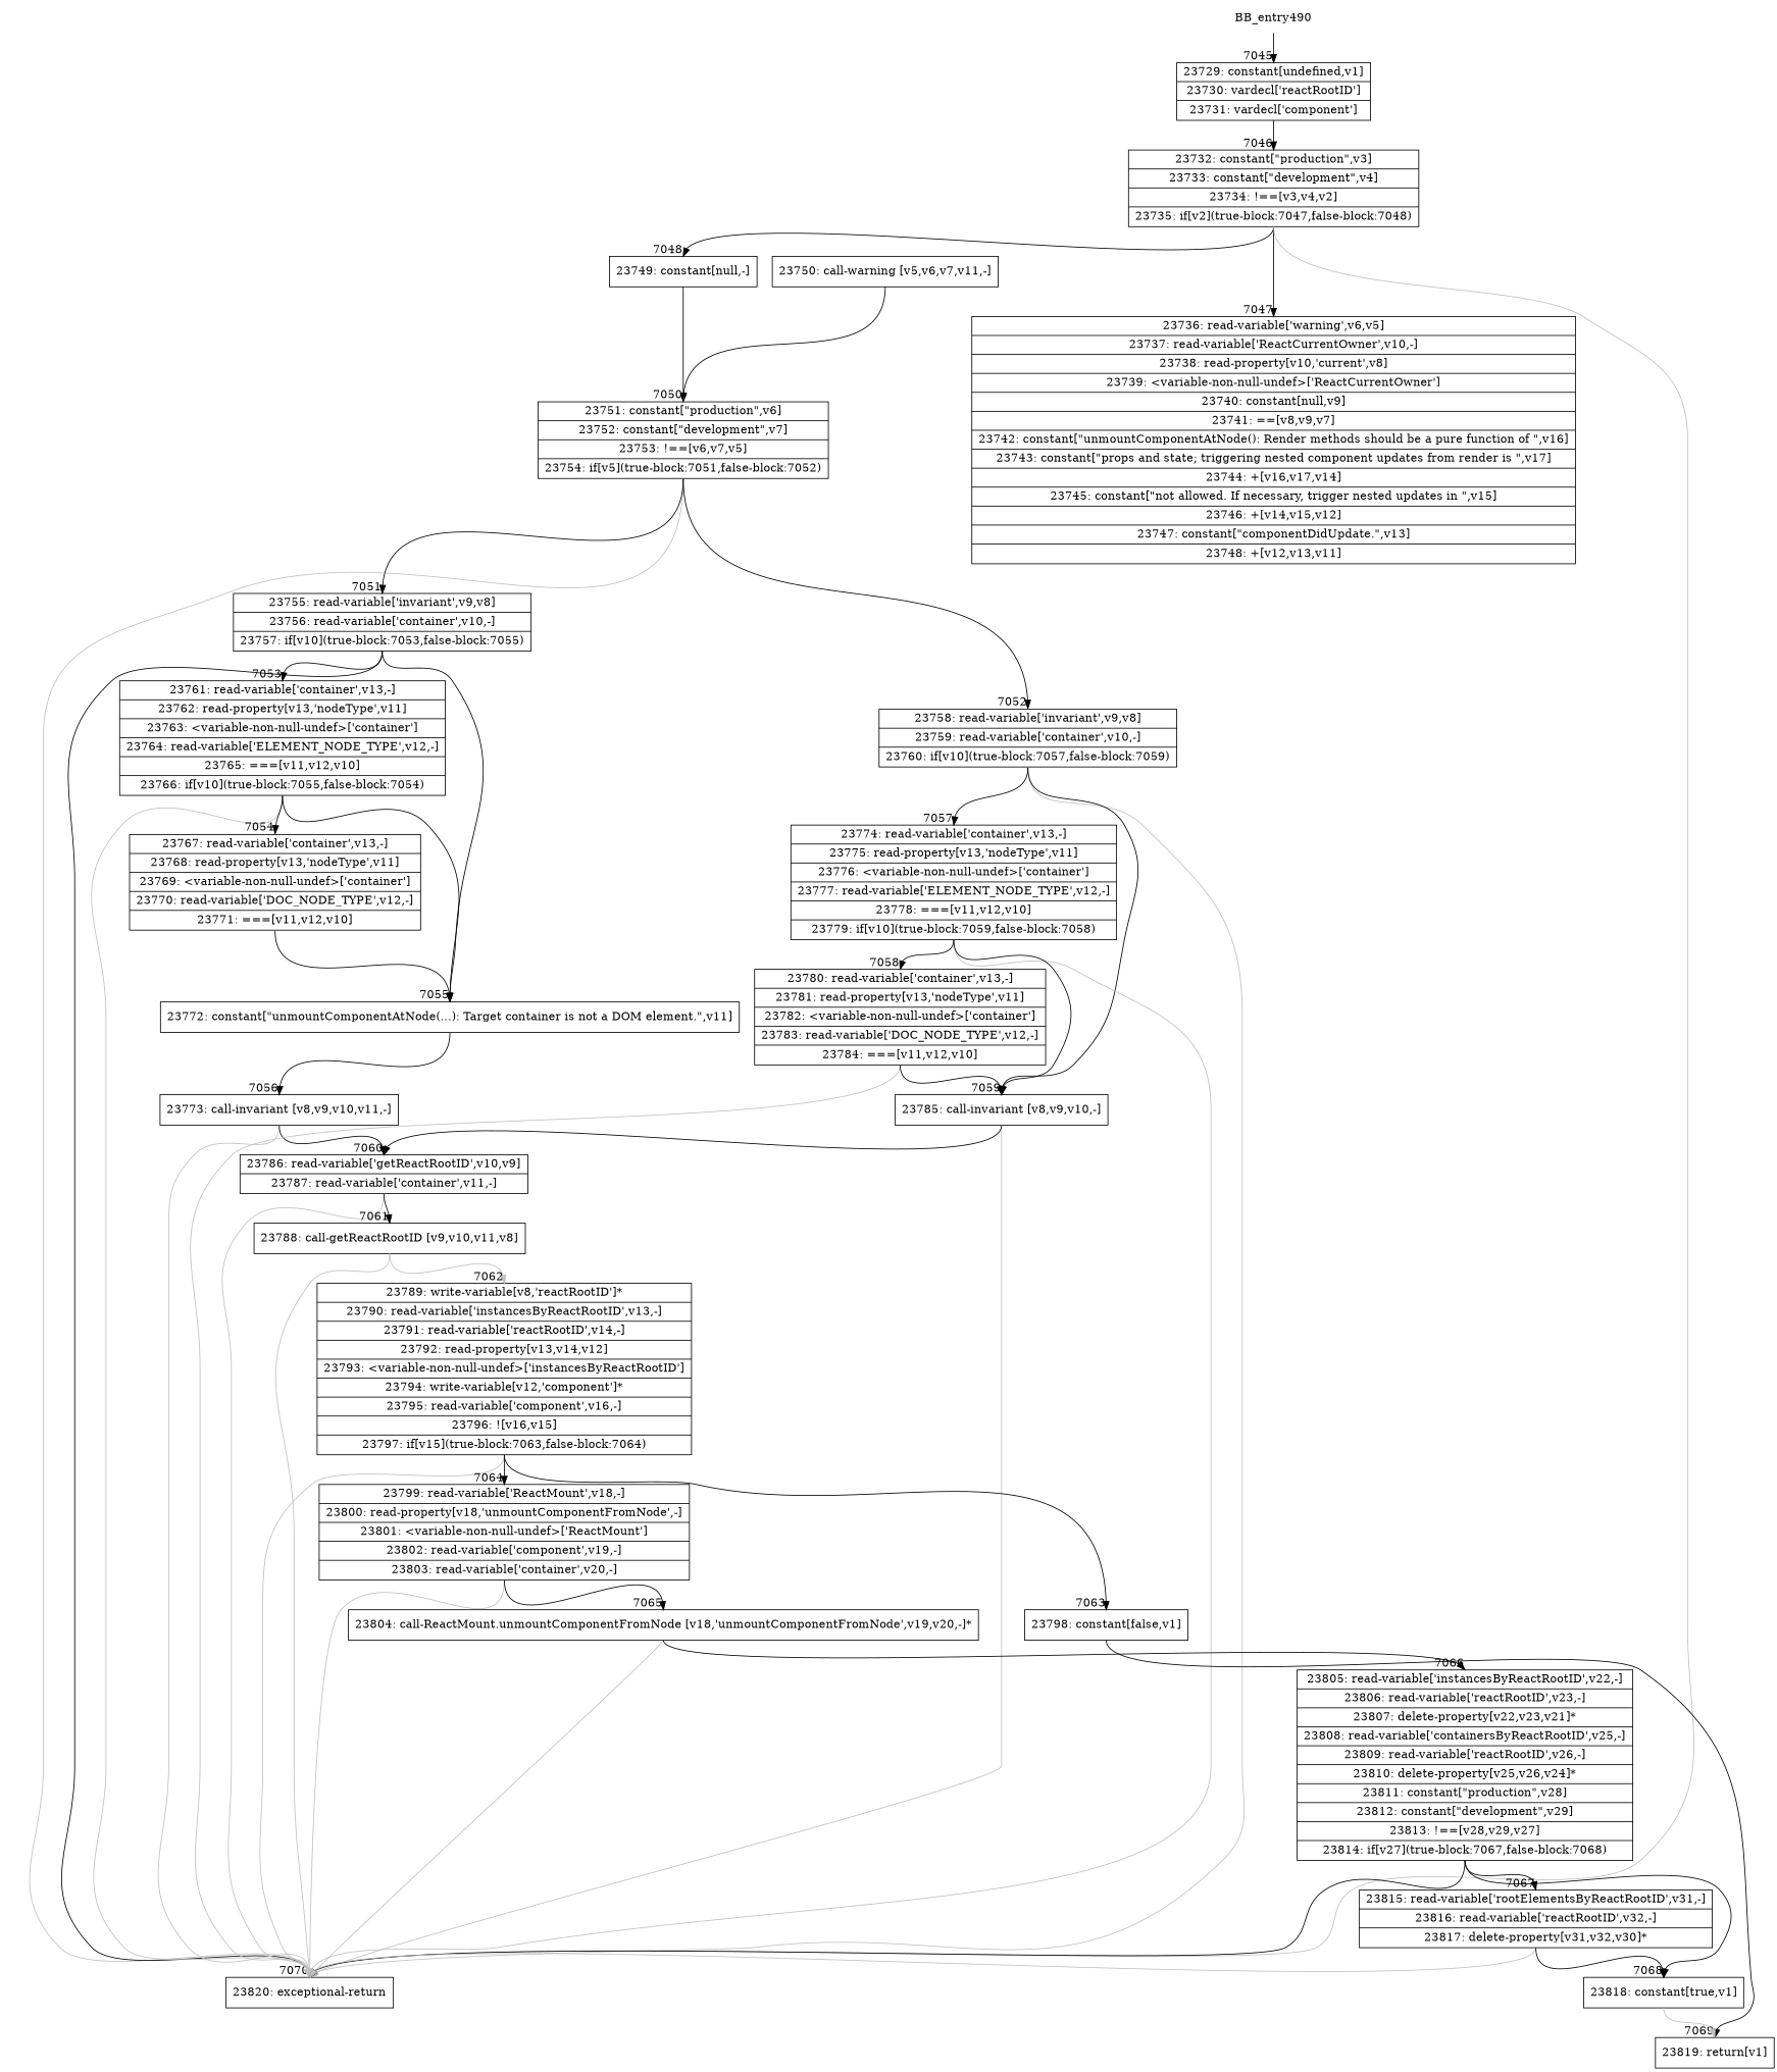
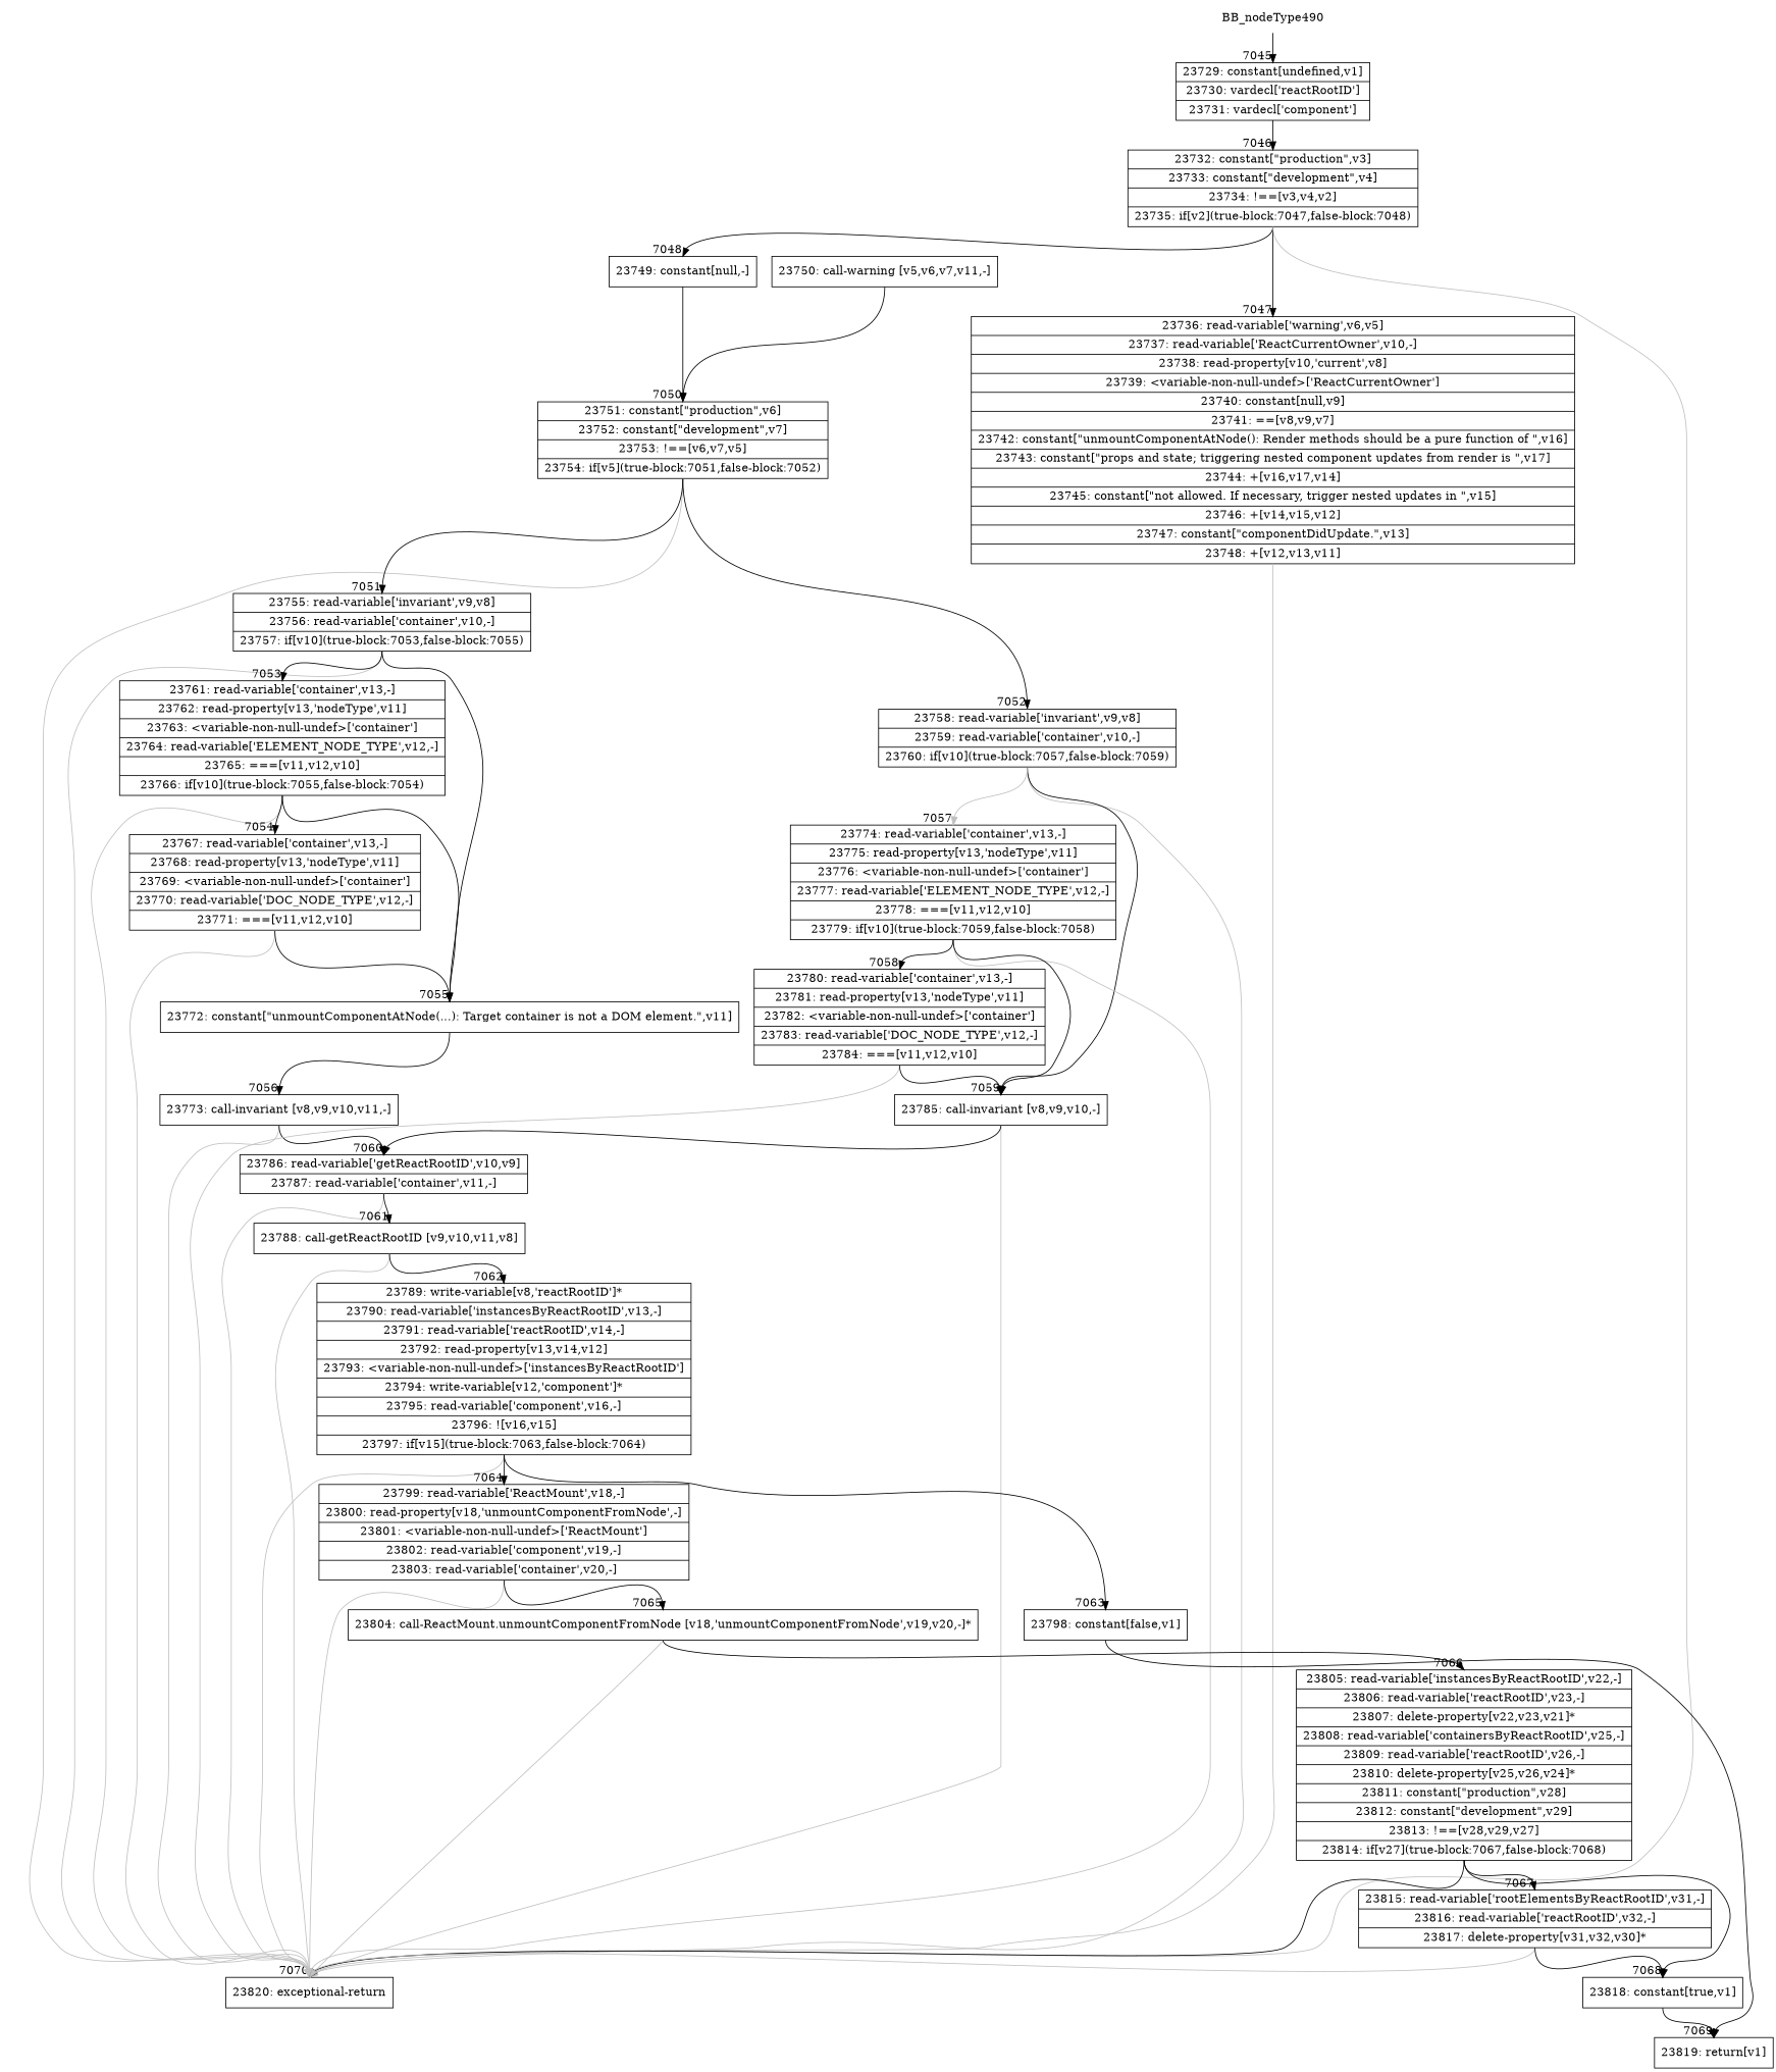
  digraph {
    rankdir=TD
    node [shape=record]
    edge [headport=n tailport=s]
-   BB_entry490 [shape=none]
+   BB_entry490 [shape=none label=BB_nodeType490]
    n2 [label="{23729: constant[undefined,v1]|23730: vardecl['reactRootID']|23731: vardecl['component']}"]
    n3 [label="{23732: constant[\"production\",v3]|23733: constant[\"development\",v4]|23734: !==[v3,v4,v2]|23735: if[v2](true-block:7047,false-block:7048)}"]
    n4 [label="{23736: read-variable['warning',v6,v5]|23737: read-variable['ReactCurrentOwner',v10,-]|23738: read-property[v10,'current',v8]|23739: \<variable-non-null-undef\>['ReactCurrentOwner']|23740: constant[null,v9]|23741: ==[v8,v9,v7]|23742: constant[\"unmountComponentAtNode(): Render methods should be a pure function of \",v16]|23743: constant[\"props and state; triggering nested component updates from render is \",v17]|23744: +[v16,v17,v14]|23745: constant[\"not allowed. If necessary, trigger nested updates in \",v15]|23746: +[v14,v15,v12]|23747: constant[\"componentDidUpdate.\",v13]|23748: +[v12,v13,v11]}"]
    n5 [label="{23749: constant[null,-]}"]
    n6 [label="{23820: exceptional-return}"]
    n7 [label="{23751: constant[\"production\",v6]|23752: constant[\"development\",v7]|23753: !==[v6,v7,v5]|23754: if[v5](true-block:7051,false-block:7052)}"]
    n8 [label="{23750: call-warning [v5,v6,v7,v11,-]}"]
    n9 [label="{23755: read-variable['invariant',v9,v8]|23756: read-variable['container',v10,-]|23757: if[v10](true-block:7053,false-block:7055)}"]
    n10 [label="{23758: read-variable['invariant',v9,v8]|23759: read-variable['container',v10,-]|23760: if[v10](true-block:7057,false-block:7059)}"]
    n11 [label="{23772: constant[\"unmountComponentAtNode(...): Target container is not a DOM element.\",v11]}"]
    n12 [label="{23761: read-variable['container',v13,-]|23762: read-property[v13,'nodeType',v11]|23763: \<variable-non-null-undef\>['container']|23764: read-variable['ELEMENT_NODE_TYPE',v12,-]|23765: ===[v11,v12,v10]|23766: if[v10](true-block:7055,false-block:7054)}"]
    n13 [label="{23785: call-invariant [v8,v9,v10,-]}"]
    n14 [label="{23774: read-variable['container',v13,-]|23775: read-property[v13,'nodeType',v11]|23776: \<variable-non-null-undef\>['container']|23777: read-variable['ELEMENT_NODE_TYPE',v12,-]|23778: ===[v11,v12,v10]|23779: if[v10](true-block:7059,false-block:7058)}"]
    n15 [label="{23773: call-invariant [v8,v9,v10,v11,-]}"]
    n16 [label="{23767: read-variable['container',v13,-]|23768: read-property[v13,'nodeType',v11]|23769: \<variable-non-null-undef\>['container']|23770: read-variable['DOC_NODE_TYPE',v12,-]|23771: ===[v11,v12,v10]}"]
    n17 [label="{23786: read-variable['getReactRootID',v10,v9]|23787: read-variable['container',v11,-]}"]
    n18 [label="{23780: read-variable['container',v13,-]|23781: read-property[v13,'nodeType',v11]|23782: \<variable-non-null-undef\>['container']|23783: read-variable['DOC_NODE_TYPE',v12,-]|23784: ===[v11,v12,v10]}"]
    n19 [label="{23788: call-getReactRootID [v9,v10,v11,v8]}"]
    n20 [label="{23789: write-variable[v8,'reactRootID']*|23790: read-variable['instancesByReactRootID',v13,-]|23791: read-variable['reactRootID',v14,-]|23792: read-property[v13,v14,v12]|23793: \<variable-non-null-undef\>['instancesByReactRootID']|23794: write-variable[v12,'component']*|23795: read-variable['component',v16,-]|23796: ![v16,v15]|23797: if[v15](true-block:7063,false-block:7064)}"]
    n21 [label="{23798: constant[false,v1]}"]
    n22 [label="{23799: read-variable['ReactMount',v18,-]|23800: read-property[v18,'unmountComponentFromNode',-]|23801: \<variable-non-null-undef\>['ReactMount']|23802: read-variable['component',v19,-]|23803: read-variable['container',v20,-]}"]
    n23 [label="{23819: return[v1]}"]
    n24 [label="{23804: call-ReactMount.unmountComponentFromNode [v18,'unmountComponentFromNode',v19,v20,-]*}"]
    n25 [label="{23805: read-variable['instancesByReactRootID',v22,-]|23806: read-variable['reactRootID',v23,-]|23807: delete-property[v22,v23,v21]*|23808: read-variable['containersByReactRootID',v25,-]|23809: read-variable['reactRootID',v26,-]|23810: delete-property[v25,v26,v24]*|23811: constant[\"production\",v28]|23812: constant[\"development\",v29]|23813: !==[v28,v29,v27]|23814: if[v27](true-block:7067,false-block:7068)}"]
    n26 [label="{23815: read-variable['rootElementsByReactRootID',v31,-]|23816: read-variable['reactRootID',v32,-]|23817: delete-property[v31,v32,v30]*}"]
    n27 [label="{23818: constant[true,v1]}"]
    BB_entry490 -> n2 [headlabel="    7045"]
    n2 -> n3 [headlabel="      7046"]
    n3 -> n4 [headlabel="      7047"]
    n3 -> n5 [headlabel="      7048"]
    n3 -> n6 [color=gray headlabel="      7070"]
+   n4 -> n6 [color=gray]
    n5 -> n7 [headlabel="      7050"]
    n7 -> n6 [color=gray]
    n7 -> n9 [headlabel="      7051"]
    n7 -> n10 [headlabel="      7052"]
    n8 -> n7
-   n9 -> n6 [color=black]
+   n9 -> n6 [color=gray]
    n9 -> n11 [headlabel="      7055"]
    n9 -> n12 [headlabel="      7053"]
    n10 -> n6 [color=gray]
    n10 -> n13 [headlabel="      7059"]
-   n10 -> n14 [headlabel="      7057"]
+   n10 -> n14 [headlabel="      7057" color=gray]
    n11 -> n15 [headlabel="      7056"]
    n12 -> n6 [color=gray]
    n12 -> n11
    n12 -> n16 [headlabel="      7054"]
    n13 -> n6 [color=gray]
    n13 -> n17
    n14 -> n6 [color=gray]
    n14 -> n13
    n14 -> n18 [headlabel="      7058"]
    n15 -> n6 [color=gray]
    n15 -> n17 [headlabel="      7060"]
+   n16 -> n6 [color=gray]
    n16 -> n11
    n17 -> n6 [color=gray]
    n17 -> n19 [headlabel="      7061"]
    n18 -> n6 [color=gray]
    n18 -> n13
    n19 -> n6 [color=gray]
-   n19 -> n20 [headlabel="      7062" color=gray]
+   n19 -> n20 [headlabel="      7062"]
    n20 -> n6 [color=gray]
    n20 -> n21 [headlabel="      7063"]
    n20 -> n22 [headlabel="      7064"]
    n21 -> n23 [headlabel="      7069"]
    n22 -> n6 [color=gray]
    n22 -> n24 [headlabel="      7065"]
    n24 -> n6 [color=gray]
    n24 -> n25 [headlabel="      7066"]
    n25 -> n6 [color=black]
    n25 -> n26 [headlabel="      7067"]
    n25 -> n27 [headlabel="      7068"]
    n26 -> n6 [color=gray]
    n26 -> n27
-   n27 -> n23 [color=gray]
+   n27 -> n23
  }
